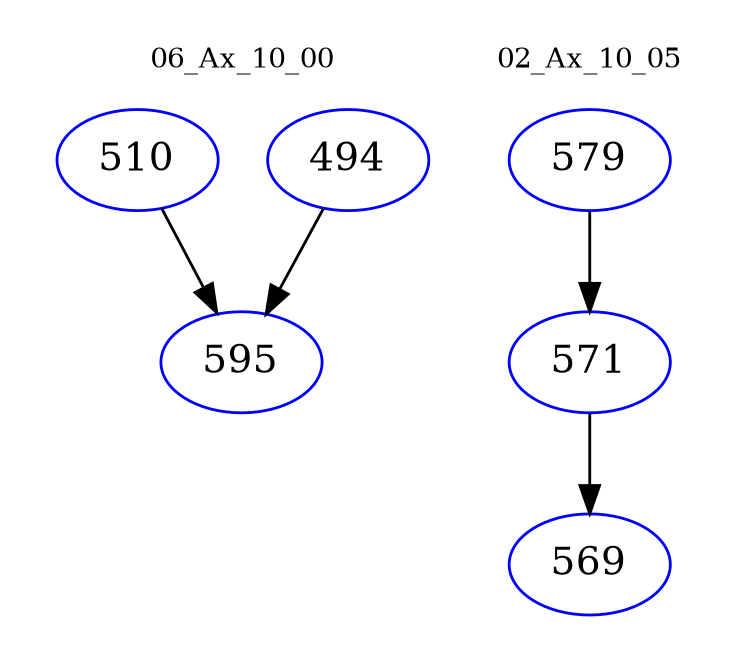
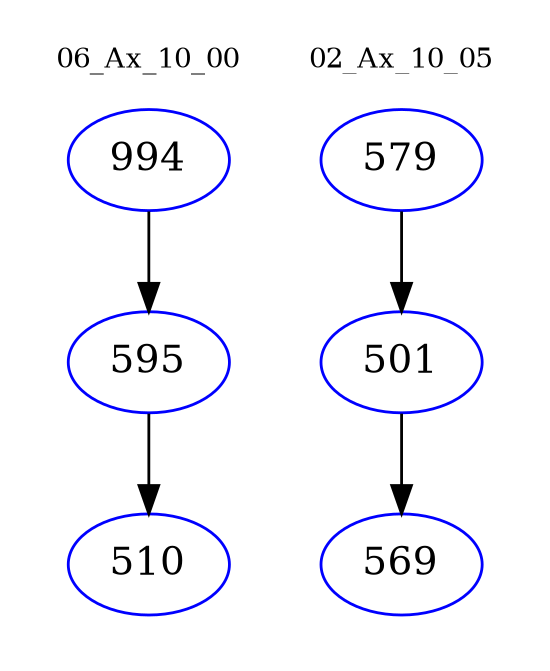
  digraph {
    node [color=blue]
    edge [color=black]
-   n1 [label=494]
+   n1 [label=994]
    n2 [label=595]
    n3 [label=510]
    n4 [label=579]
-   n5 [label=571]
+   n5 [label=501]
    n6 [label=569]
    subgraph cluster_1 {
      color=white
      fontsize=10
      label="06_Ax_10_00"
      n1
      n2
      n3
    }
    subgraph cluster_2 {
      color=white
      fontsize=10
      label="02_Ax_10_05"
      n4
      n5
      n6
    }
    n1 -> n2
-   n3 -> n2
+   n2 -> n3
    n4 -> n5
    n5 -> n6
  }
